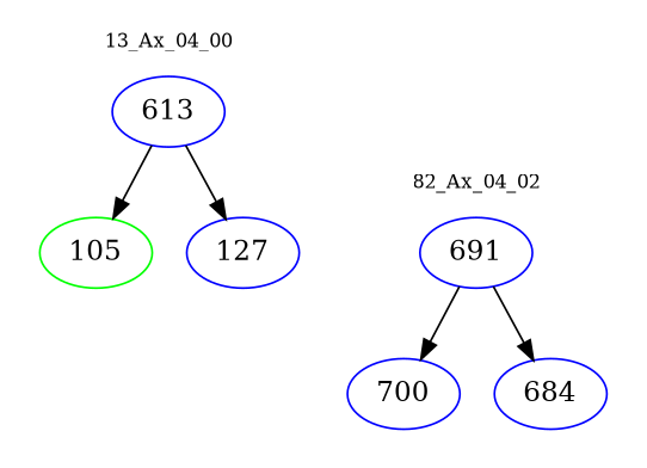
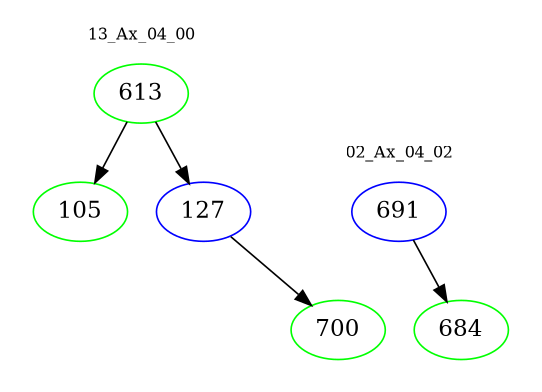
  digraph {
    node [color=blue]
    edge [color=black]
-   n1 [label=613]
+   n1 [color=green label=613]
    n2 [color=green label=105]
    n3 [label=127]
    n4 [label=691]
-   n5 [label=684]
-   n6 [label=700]
+   n5 [color=green label=684]
+   n6 [color=green label=700]
    subgraph cluster_1 {
      color=white
      fontsize=10
      label="13_Ax_04_00"
      n1
      n2
      n3
    }
    subgraph cluster_2 {
      color=white
      fontsize=10
-     label="82_Ax_04_02"
+     label="02_Ax_04_02"
      n4
      n5
      n6
    }
    n1 -> n2
    n1 -> n3
    n4 -> n5
-   n4 -> n6
+   n3 -> n6
  }
